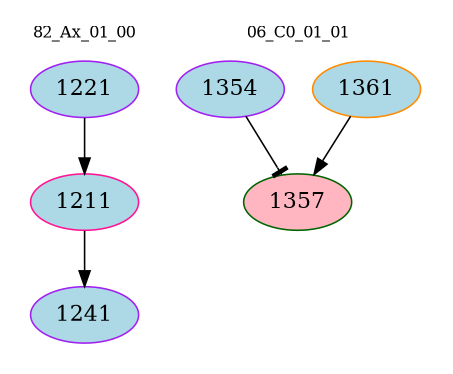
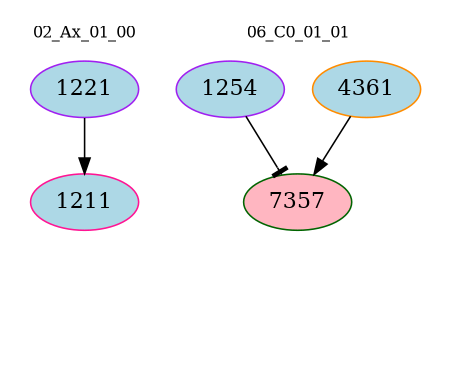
  digraph {
    node [color=purple fillcolor=lightblue style=filled]
    edge [arrowhead=normal color=black]
    n1 [label=1221]
    n2 [color=deeppink label=1211]
-   n3 [label=1241]
-   n4 [color=darkorange label=1361]
-   n5 [label=1354]
-   n6 [color=darkgreen fillcolor=lightpink label=1357]
+   n4 [color=darkorange label=4361]
+   n5 [label=1254]
+   n6 [color=darkgreen fillcolor=lightpink label=7357]
    subgraph cluster_1 {
      color=white
      fontsize=10
-     label="82_Ax_01_00"
+     label="02_Ax_01_00"
      n1
      n2
-     n3
    }
    subgraph cluster_2 {
      color=white
      fontsize=10
      label="06_C0_01_01"
      n4
      n5
      n6
    }
    n1 -> n2
-   n2 -> n3
    n4 -> n6
    n5 -> n6 [arrowhead=tee]
  }
